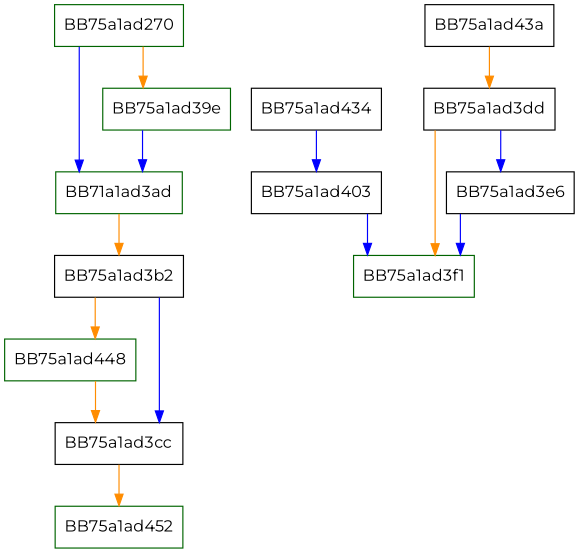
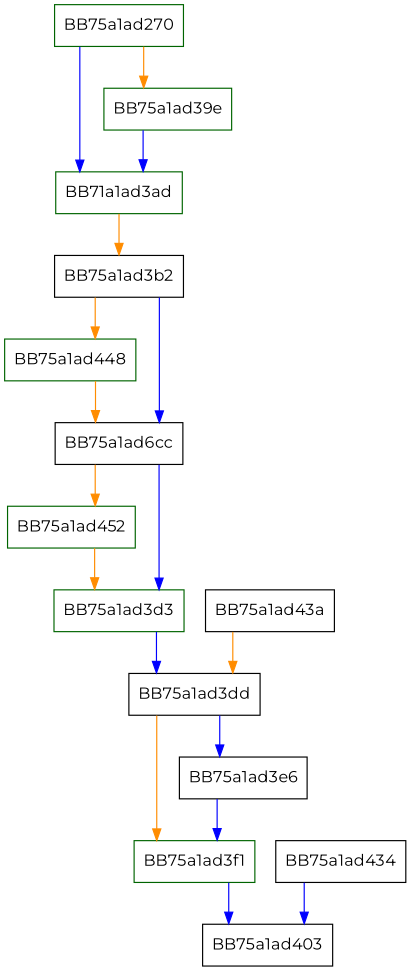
  digraph {
    fontname=Montserrat
    splines=ortho
    node [color=darkgreen fontname=Montserrat shape=box]
    edge [color=blue fontname=Montserrat]
    n1 [label=BB75a1ad270]
    n2 [label=BB71a1ad3ad]
    BB75a1ad39e
    BB75a1ad3b2 [color=black]
    BB75a1ad448
-   BB75a1ad3cc [color=black]
+   BB75a1ad3cc [color=black label=BB75a1ad6cc]
    BB75a1ad452
+   BB75a1ad3d3
    BB75a1ad3dd [color=black]
    BB75a1ad43a [color=black]
    BB75a1ad3f1
    BB75a1ad3e6 [color=black]
    BB75a1ad403 [color=black]
    BB75a1ad434 [color=black]
    n1 -> n2
    n1 -> BB75a1ad39e [color=darkorange]
    n2 -> BB75a1ad3b2 [color=darkorange]
    BB75a1ad39e -> n2
    BB75a1ad3b2 -> BB75a1ad448 [color=darkorange]
    BB75a1ad3b2 -> BB75a1ad3cc
    BB75a1ad448 -> BB75a1ad3cc [color=darkorange]
    BB75a1ad3cc -> BB75a1ad452 [color=darkorange]
+   BB75a1ad3cc -> BB75a1ad3d3
+   BB75a1ad452 -> BB75a1ad3d3 [color=darkorange]
+   BB75a1ad3d3 -> BB75a1ad3dd
    BB75a1ad3dd -> BB75a1ad3f1 [color=darkorange]
    BB75a1ad3dd -> BB75a1ad3e6
    BB75a1ad43a -> BB75a1ad3dd [color=darkorange]
-   BB75a1ad403 -> BB75a1ad3f1
+   BB75a1ad3f1 -> BB75a1ad403
    BB75a1ad3e6 -> BB75a1ad3f1
    BB75a1ad434 -> BB75a1ad403
  }
